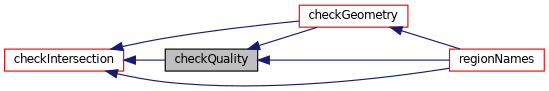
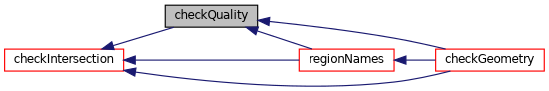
  digraph {
    rankdir=LR
    node [color=red fontname=Helvetica fontsize=10 shape=record]
    edge [color=midnightblue dir=back fontname=Helvetica fontsize=10 labelfontname=Helvetica labelfontsize=10 style=solid]
    n1 [color=black fillcolor=grey75 fontcolor=black height=0.2 label=checkQuality style=filled width=0.4]
    n2 [height=0.2 label=checkGeometry width=0.4]
    n3 [height=0.2 label=regionNames width=0.4]
    n4 [height=0.2 label=checkIntersection width=0.4]
    n1 -> n2
    n1 -> n3
-   n2 -> n3
+   n3 -> n2
    n4 -> n1
    n4 -> n2
    n4 -> n3
  }
